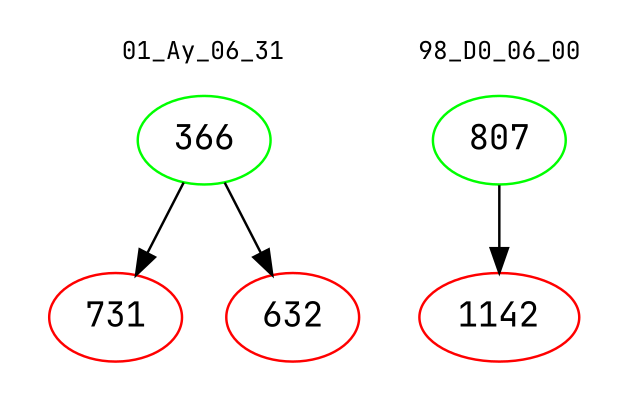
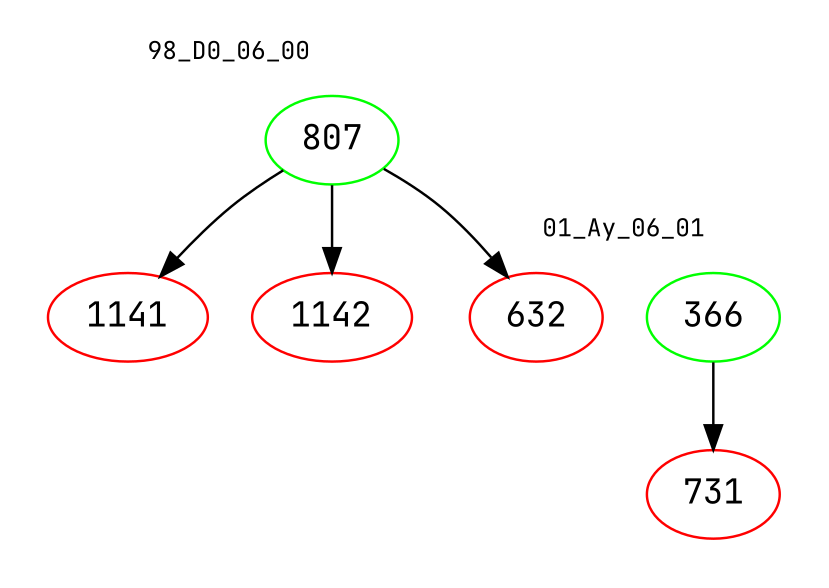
  digraph {
    fontname="JetBrains Mono"
    node [color=red fontname="JetBrains Mono"]
    edge [color=black fontname="JetBrains Mono"]
    n1 [color=green label=366]
    n2 [label=731]
    n3 [label=632]
    n4 [color=green label=807]
+   n5 [label=1141]
    n6 [label=1142]
    subgraph cluster_1 {
      color=white
      fontsize=10
-     label="01_Ay_06_31"
+     label="01_Ay_06_01"
      n1
      n2
      n3
    }
    subgraph cluster_2 {
      color=white
      fontsize=10
      label="98_D0_06_00"
      n4
+     n5
      n6
    }
    n1 -> n2
-   n1 -> n3
+   n4 -> n3
+   n4 -> n5
    n4 -> n6
  }
